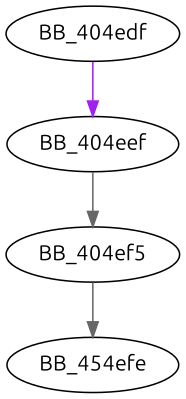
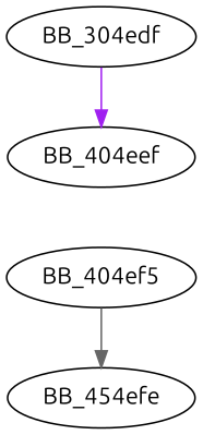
  digraph {
    fontname=Ubuntu
    node [fontname=Ubuntu]
    edge [color=gray40 fontname=Ubuntu]
-   BB_404edf
+   BB_404edf [label=BB_304edf]
    BB_404eef
    BB_404ef5
    n4 [label=BB_454efe]
    BB_404edf -> BB_404eef [color=purple]
-   BB_404eef -> BB_404ef5
    BB_404ef5 -> n4
  }
